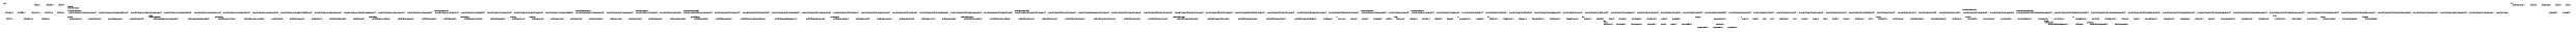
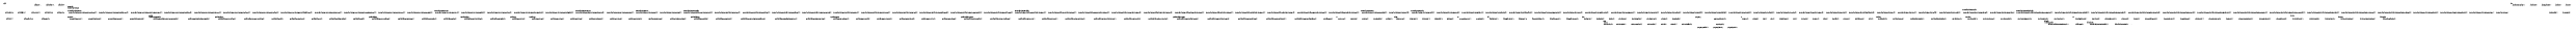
  digraph {
    node [shape=ellipse]
    n1 [label="de.monticore.lang.sd4development._util.SD4DevelopmentTypeDispatcher.java (1)" shape=note]
    n2 [label="de.monticore.lang.sd4development._auxiliary.ExpressionsBasisMillForSD4Development.java (1)" shape=note]
    n3 [label="de.monticore.lang.sd4development._auxiliary.OCLExpressionsMillForSD4Development.java (1)" shape=note]
    n4 [label="de.monticore.lang.sd4development._auxiliary.MCBasicsMillForSD4Development.java (1)" shape=note]
    n5 [label="de.monticore.lang.sd4development._auxiliary.MCLiteralsBasisMillForSD4Development.java (1)" shape=note]
    n6 [label="de.monticore.lang.sd4development._auxiliary.SDBasisMillForSD4Development.java (1)" shape=note]
    n7 [label="de.monticore.lang.sd4development._auxiliary.MCBasicTypesMillForSD4Development.java (1)" shape=note]
    n8 [label="de.monticore.lang.sd4development._auxiliary.BasicSymbolsMillForSD4Development.java (1)" shape=note]
    n9 [label="de.monticore.lang.sd4development._auxiliary.UMLStereotypeMillForSD4Development.java (1)" shape=note]
    n10 [label="de.monticore.lang.sd4development._auxiliary.CommonExpressionsMillForSD4Development.java (1)" shape=note]
    n11 [label="de.monticore.lang.sd4development._auxiliary.OOSymbolsMillForSD4Development.java (1)" shape=note]
    n12 [label="de.monticore.lang.sd4development._auxiliary.MCCommonLiteralsMillForSD4Development.java (1)" shape=note]
    n13 [label="de.monticore.lang.sd4development._symboltable.SD4DevelopmentGlobalScopeTOP.java (1)" shape=note]
    n14 [label="de.monticore.lang.sd4development._symboltable.SD4DevelopmentScopesGenitorDelegator.java (1)" shape=note]
    n15 [label="de.monticore.lang.sd4development._symboltable.SD4DevelopmentArtifactScopeTOP.java (1)" shape=note]
    n16 [label="de.monticore.lang.sd4development._symboltable.ISD4DevelopmentArtifactScope.java (1)" shape=note]
    n17 [label="de.monticore.lang.sd4development._symboltable.ISD4DevelopmentGlobalScope.java (1)" shape=note]
    n18 [label="de.monticore.lang.sd4development._symboltable.ISD4DevelopmentScope.java (1)" shape=note]
    n19 [label="de.monticore.lang.sd4development._symboltable.SD4DevelopmentScope.java (1)" shape=note]
    n20 [label="de.monticore.lang.sd4development._symboltable.SD4DevelopmentSymbols2JsonTOP.java (1)" shape=note]
    n21 [label="de.monticore.lang.sd4development._symboltable.SD4DevelopmentDeSer.java (1)" shape=note]
    n22 [label="de.monticore.lang.sd4development._symboltable.ICommonSD4DevelopmentSymbol.java (1)" shape=note]
    n23 [label="de.monticore.lang.sd4development._symboltable.SD4DevelopmentScopesGenitorTOP.java (1)" shape=note]
    n24 [label="de.monticore.lang.sd4development._parser._auxiliary.SD4DevelopmentParserInfoForMCBasicTypes.java (1)" shape=note]
    n25 [label="de.monticore.lang.sd4development._parser._auxiliary.SD4DevelopmentParserInfoForUMLStereotype.java (1)" shape=note]
    n26 [label="de.monticore.lang.sd4development._parser._auxiliary.SD4DevelopmentParserInfoForSDBasis.java (1)" shape=note]
    n27 [label="de.monticore.lang.sd4development._parser._auxiliary.SD4DevelopmentParserInfoForMCCommonLiterals.java (1)" shape=note]
    n28 [label="de.monticore.lang.sd4development._parser._auxiliary.SD4DevelopmentParserInfoForOCLExpressions.java (1)" shape=note]
    n29 [label="de.monticore.lang.sd4development._parser._auxiliary.SD4DevelopmentParserInfoForBasicSymbols.java (1)" shape=note]
    n30 [label="de.monticore.lang.sd4development._parser._auxiliary.SD4DevelopmentParserInfoForOOSymbols.java (1)" shape=note]
    n31 [label="de.monticore.lang.sd4development._parser._auxiliary.SD4DevelopmentParserInfoForMCBasics.java (1)" shape=note]
    n32 [label="de.monticore.lang.sd4development._parser._auxiliary.SD4DevelopmentParserInfoForExpressionsBasis.java (1)" shape=note]
    n33 [label="de.monticore.lang.sd4development._parser._auxiliary.SD4DevelopmentParserInfoForMCLiteralsBasis.java (1)" shape=note]
    n34 [label="de.monticore.lang.sd4development._parser._auxiliary.SD4DevelopmentParserInfoForCommonExpressions.java (1)" shape=note]
    n35 [label="de.monticore.lang.sd4development._parser.SD4DevelopmentAntlrParser.g4 (1)" shape=note]
    n36 [label="de.monticore.lang.sd4development._parser.SD4DevelopmentAntlrLexer.g4 (1)" shape=note]
    n37 [label="de.monticore.lang.sd4development._parser.SD4DevelopmentParserTOP.java (1)" shape=note]
    n38 [label="de.monticore.lang.sd4development._parser.EmptySD4DevelopmentParserInfo.java (1)" shape=note]
    n39 [label="de.monticore.lang.sd4development._parser.SD4DevelopmentParserInfo.java (1)" shape=note]
    n40 [label="de.monticore.lang.sd4development._od.SD4Development2OD.java (1)" shape=note]
    n41 [label="de.monticore.lang.sd4development._prettyprint.SD4DevelopmentPrettyPrinter.java (1)" shape=note]
    n42 [label="de.monticore.lang.sd4development._prettyprint.SD4DevelopmentFullPrettyPrinter.java (1)" shape=note]
    n43 [label="de.monticore.lang.sd4development._visitor.SD4DevelopmentTraverser.java (1)" shape=note]
    n44 [label="de.monticore.lang.sd4development._visitor.SD4DevelopmentHandler.java (1)" shape=note]
    n45 [label="de.monticore.lang.sd4development._visitor.SD4DevelopmentInheritanceHandler.java (1)" shape=note]
    n46 [label="de.monticore.lang.sd4development._visitor.SD4DevelopmentTraverserImplementation.java (1)" shape=note]
    n47 [label="de.monticore.lang.sd4development._visitor.SD4DevelopmentVisitor2.java (1)" shape=note]
    n48 [label="de.monticore.lang.sd4development._cocos.SD4DevelopmentASTSDNewCoCo.java (1)" shape=note]
    n49 [label="de.monticore.lang.sd4development._cocos.SD4DevelopmentASTSDIncompleteExpressionCoCo.java (1)" shape=note]
    n50 [label="de.monticore.lang.sd4development._cocos.SD4DevelopmentASTSDReturnCoCo.java (1)" shape=note]
    n51 [label="de.monticore.lang.sd4development._cocos.SD4DevelopmentASTSDVariableDeclarationCoCo.java (1)" shape=note]
    n52 [label="de.monticore.lang.sd4development._cocos.SD4DevelopmentASTSDCallCoCo.java (1)" shape=note]
    n53 [label="de.monticore.lang.sd4development._cocos.SD4DevelopmentASTSDClassCoCo.java (1)" shape=note]
    n54 [label="de.monticore.lang.sd4development._cocos.SD4DevelopmentASTSDThrowCoCo.java (1)" shape=note]
    n55 [label="de.monticore.lang.sd4development._cocos.SD4DevelopmentASTSDEndCallCoCo.java (1)" shape=note]
    n56 [label="de.monticore.lang.sd4development._cocos.SD4DevelopmentASTSD4DevelopmentNodeCoCo.java (1)" shape=note]
    n57 [label="de.monticore.lang.sd4development._cocos.SD4DevelopmentASTSDEndCallArrowCoCo.java (1)" shape=note]
    n58 [label="de.monticore.lang.sd4development._cocos.SD4DevelopmentCoCoChecker.java (1)" shape=note]
    n59 [label="de.monticore.lang.sd4development._cocos.SD4DevelopmentASTSDConditionCoCo.java (1)" shape=note]
    n60 [label="de.monticore.lang.sd4development._ast.ASTSDThrowBuilder.java (1)" shape=note]
    n61 [label="de.monticore.lang.sd4development._ast.ASTSDCall.java (1)" shape=note]
    n62 [label="de.monticore.lang.sd4development._ast.ASTSDThrow.java (1)" shape=note]
    n63 [label="de.monticore.lang.sd4development._ast.ASTSDNew.java (1)" shape=note]
    n64 [label="de.monticore.lang.sd4development._ast.ASTSDVariableDeclarationBuilder.java (1)" shape=note]
    n65 [label="de.monticore.lang.sd4development._ast.ASTSDNewBuilder.java (1)" shape=note]
    n66 [label="de.monticore.lang.sd4development._ast.ASTSD4DevelopmentNode.java (1)" shape=note]
    n67 [label="de.monticore.lang.sd4development._ast.ASTConstantsSD4Development.java (1)" shape=note]
    n68 [label="de.monticore.lang.sd4development._ast.ASTSDCondition.java (1)" shape=note]
    n69 [label="de.monticore.lang.sd4development._ast.ASTSDCallBuilder.java (1)" shape=note]
    n70 [label="de.monticore.lang.sd4development._ast.ASTSDConditionBuilder.java (1)" shape=note]
    n71 [label="de.monticore.lang.sd4development._ast.ASTSDEndCallBuilder.java (1)" shape=note]
    n72 [label="de.monticore.lang.sd4development._ast.ASTSDEndCall.java (1)" shape=note]
    n73 [label="de.monticore.lang.sd4development._ast.ASTSDClassTOP.java (1)" shape=note]
    n74 [label="de.monticore.lang.sd4development._ast.ASTSDReturnBuilder.java (1)" shape=note]
    n75 [label="de.monticore.lang.sd4development._ast.ASTSDIncompleteExpression.java (1)" shape=note]
    n76 [label="de.monticore.lang.sd4development._ast.ASTSDEndCallArrowBuilder.java (1)" shape=note]
    n77 [label="de.monticore.lang.sd4development._ast.ASTSDReturn.java (1)" shape=note]
    n78 [label="de.monticore.lang.sd4development._ast.ASTSDIncompleteExpressionBuilder.java (1)" shape=note]
    n79 [label="de.monticore.lang.sd4development._ast.SD4DevelopmentLiterals.java (1)" shape=note]
    n80 [label="de.monticore.lang.sd4development._ast.ASTSDVariableDeclaration.java (1)" shape=note]
    n81 [label="de.monticore.lang.sd4development._ast.ASTSDClassBuilder.java (1)" shape=note]
    n82 [label="de.monticore.lang.sd4development._ast.ASTSDEndCallArrow.java (1)" shape=note]
    n83 [label="de.monticore.lang.sd4development.SD4DevelopmentMill.java (1)" shape=note]
    n84 [label="de.monticore.lang.sd4development.SD4DevelopmentToolTOP.java (1)" shape=note]
    n85 [label="de.monticore.lang.SD4Development (1)" shape=box3d]
    n86 [label="data.DeepEqualsWithComments.ftl (8)"]
    n87 [label="data.EqualsWithComments.ftl (10)"]
    n88 [label="data.DeepCloneWithParameters.ftl (10)"]
    n89 [label="data.AcceptSuper.ftl (156)"]
    n90 [label="data.DeepEqualsWithOrder.ftl (8)"]
    n91 [label="data.EqualAttributes.ftl (10)"]
    n92 [label="cd2java.Constructor.ftl (42)"]
    n93 [label="cd2java.Attribute.ftl (230)"]
    n94 [label="cd2java.Package.ftl (69)"]
    n95 [label="cd2java.Class.ftl (49)"]
    n96 [label="cd2java.Interface.ftl (19)"]
    n97 [label="cd2java.Annotations.ftl (2825)"]
    n98 [label="cd2java.EmptyBody.ftl (76)"]
    n99 [label="cd2java.Method.ftl (2553)"]
    n100 [label="cd2java.Imports.ftl (68)"]
    n101 [label="cd2java.Value.ftl (144)"]
    n102 [label="cd2java.Enum.ftl (1)"]
    n103 [label="_parser.CreateReader.ftl (1)"]
    n104 [label="_parser.Create.ftl (1)"]
    n105 [label="_parser.ParseRuleString.ftl (84)"]
    n106 [label="_parser.ParseRuleReader.ftl (84)"]
    n107 [label="_parser.ParseString.ftl (1)"]
    n108 [label="_parser.Parse.ftl (1)"]
    n109 [label="_parser.ParseReader.ftl (1)"]
    n110 [label="_parser.ParseRule.ftl (84)"]
    n111 [label="methods.opt.Set4Opt.ftl (27)" shape=note]
    n112 [label="methods.opt.IsPresent4Opt.ftl (34)"]
    n113 [label="methods.opt.SetAbsent.ftl (27)"]
    n114 [label="methods.opt.Get4Opt.ftl (34)"]
    n115 [label="methods.Set.ftl (67)"]
    n116 [label="methods.Get.ftl (84)"]
    n117 [label="methods.MethodDelegate.ftl (32)"]
    n118 [label="_prettyprinter.pp.HandleMethod.ftl (10)"]
    n119 [label="_prettyprinter.pp.Alt.ftl (15)"]
    n120 [label="_prettyprinter.pp.Tokens.ftl (3)"]
    n121 [label="_prettyprinter.pp.Block.ftl (12)"]
    n122 [label="_prettyprinter.pp.Terminal.ftl (19)"]
    n123 [label="_prettyprinter.full.FPPTraverserInit.ftl (1)"]
    n124 [label="_prettyprinter.full.FullPrettyPrintMethod.ftl (1)"]
    n125 [label="_prettyprinter.full.FPPSetPrintComments.ftl (1)"]
    n126 [label="_prettyprinter.full.FPPConstructor.ftl (1)"]
    n127 [label="_cli.Main.ftl (1)"]
    n128 [label="_cli.AddStandardOptions.ftl (1)"]
    n129 [label="_cli.PrintVersion.ftl (1)"]
    n130 [label="_cli.SymbolTable.ftl (1)"]
    n131 [label="_cli.Parser.ftl (1)"]
    n132 [label="_cli.PrettyPrint.ftl (1)"]
    n133 [label="_cli.StoreSymbols.ftl (1)"]
    n134 [label="_cli.Init.ftl (1)"]
    n135 [label="_cli.AddAdditionalOptions.ftl (1)"]
    n136 [label="_cli.Run.ftl (1)"]
    n137 [label="_cli.Print.ftl (1)"]
    n138 [label="_cli.PrintHelp.ftl (1)"]
    n139 [label="_cli.InitOptions.ftl (1)"]
    n140 [label="_visitor.handler.Traverse.ftl (10)"]
    n141 [label="_visitor.handler.HandleSymTabInheritance.ftl (3)"]
    n142 [label="_visitor.handler.HandleASTInheritance.ftl (11)"]
    n143 [label="_visitor.handler.TraverseScope.ftl (1)"]
    n144 [label="_visitor.handler.Handle.ftl (15)"]
    n145 [label="_visitor.traverser.Traverse.ftl (10)"]
    n146 [label="_visitor.traverser.AddVisitor.ftl (13)"]
    n147 [label="_visitor.traverser.DelegatingMethods.ftl (30)"]
    n148 [label="_visitor.traverser.SetHandler.ftl (12)"]
    n149 [label="_visitor.traverser.TraverseScope.ftl (1)"]
    n150 [label="_visitor.traverser.Handle.ftl (15)"]
    n151 [label="_ast.ast_class.builder.ASTCNodeInit.ftl (20)"]
    n152 [label="_ast.ast_class.builder.ASTCNodeMethodDelegate.ftl (340)"]
    n153 [label="_ast.ast_class.symboltable.InheritedSetEnclosingScope.ftl (110)"]
    n154 [label="_ast.ast_class.Accept.ftl (12)"]
    n155 [label="mill.ProtectedParserMethod.ftl (1)"]
    n156 [label="mill.PrettyPrintBuilderMethod.ftl (1)"]
    n157 [label="mill.PrettyPrintProtectedBuilderMethod.ftl (1)"]
    n158 [label="mill.ResetMethod.ftl (1)"]
+   n159 [label="mill.ProtectedMethodForSuper.ftl (55)"]
    n160 [label="mill.BuilderMethod.ftl (19)"]
    n161 [label="mill.TypeDispatcherGetter.ftl (1)"]
    n162 [label="mill.ProtectedBuilderMethod.ftl (14)"]
    n163 [label="mill.ProtectedGlobalScopeMethod.ftl (1)"]
    n164 [label="mill.InitMethod.ftl (1)"]
    n165 [label="mill.InitMeMethod.ftl (1)"]
    n166 [label="mill.BuilderDelegatorMethod.ftl (73)"]
    n167 [label="mill.GetMillMethod.ftl (1)"]
    n168 [label="mill.InheritanceHandlerMethod.ftl (1)"]
    n169 [label="_ast.builder.opt.SetAbsent4ASTBuilderOpt.ftl (7)"]
    n170 [label="_ast.builder.opt.Set4ASTBuilderOpt.ftl (7)"]
    n171 [label="_ast.builder.BuildMethod.ftl (20)"]
    n172 [label="_ast.builder.Set4ASTBuilder.ftl (15)"]
    n173 [label="_ast.builder.IsValidMethod.ftl (10)"]
    n174 [label="_ast.ast_constants.GetAllLanguages.ftl (1)"]
    n175 [label="_symboltable.serialization.scopeDeSer.DeserializeArtifactScope.ftl (1)"]
    n176 [label="_symboltable.serialization.scopeDeSer.DeserializeSymbols.ftl (1)"]
    n177 [label="_symboltable.serialization.scopeDeSer.DeserializeScope.ftl (1)"]
    n178 [label="_symboltable.serialization.scopeDeSer.SerializeS2J4ScopeDeSer.ftl (1)"]
    n179 [label="_symboltable.serialization.scopeDeSer.SerializeAS4ScopeDeSer.ftl (1)"]
    n180 [label="_symboltable.serialization.symbols2Json.VisitScope4STP.ftl (1)"]
    n181 [label="_symboltable.serialization.symbols2Json.Load2.ftl (3)"]
    n182 [label="_symboltable.serialization.symbols2Json.Serialize4Symbols2Json.ftl (2)"]
    n183 [label="_symboltable.serialization.symbols2Json.EndVisit4Scope.ftl (2)"]
    n184 [label="_symboltable.serialization.symbols2Json.Init.ftl (1)"]
    n185 [label="_symboltable.serialization.symbols2Json.Store.ftl (1)"]
    n186 [label="_symboltable.serialization.symbols2Json.VisitArtifactScope.ftl (1)"]
    n187 [label="_symboltable.serialization.symbols2Json.Deserialize.ftl (1)"]
    n188 [label="_symboltable.artifactscope.SetEnclosingScope.ftl (1)"]
    n189 [label="_symboltable.artifactscope.GetName.ftl (1)"]
    n190 [label="_symboltable.artifactscope.ConstructorArtifactScope.ftl (1)"]
    n191 [label="_symboltable.artifactscope.IsPresentName.ftl (1)"]
    n192 [label="_symboltable.scopesgenitor.CreateScope.ftl (1)"]
    n193 [label="_symboltable.scopesgenitor.Visit4SSC.ftl (2)"]
    n194 [label="_symboltable.scopesgenitor.EndVisitSymbol.ftl (2)"]
    n195 [label="_symboltable.scopesgenitor.VisitNoSymbol.ftl (8)"]
    n196 [label="_symboltable.scopesgenitor.PutOnStack.ftl (1)"]
    n197 [label="_symboltable.scopesgenitor.CreateFromAST.ftl (1)"]
    n198 [label="_symboltable.iartifactscope.CheckIfContinueAsSubScope.ftl (1)"]
    n199 [label="_symboltable.iartifactscope.GetRemainingNameForResolveDown.ftl (1)"]
    n200 [label="_symboltable.iartifactscope.ContinueWithEnclosingScope4ArtifactScope.ftl (8)"]
    n201 [label="_symboltable.iartifactscope.GetTopLevelSymbol.ftl (1)"]
    n202 [label="_symboltable.iartifactscope.GetFullName.ftl (1)"]
    n203 [label="_symboltable.scope.SetSpanningSymbolAbsent.ftl (1)"]
    n204 [label="_symboltable.scope.SetEnclosingScope.ftl (1)"]
    n205 [label="_symboltable.scope.ResolveSubKinds.ftl (8)"]
    n206 [label="_symboltable.scope.SetSubScopes.ftl (1)"]
    n207 [label="_symboltable.scope.SetSpanningSymbol.ftl (1)"]
    n208 [label="_symboltable.scope.AddSubScope.ftl (1)"]
    n209 [label="_symboltable.scope.RemoveSubScope.ftl (1)"]
    n210 [label="_symboltable.scope.GetSubScopes.ftl (1)"]
    n211 [label="_symboltable.globalscope.ZeroArgsConstructorGlobalScope.ftl (1)"]
    n212 [label="_symboltable.globalscope.LoadFileForModelName.ftl (1)"]
    n213 [label="_symboltable.globalscope.Init.ftl (1)"]
    n214 [label="_symboltable.globalscope.GetSymbols2Json.ftl (1)"]
    n215 [label="_symboltable.globalscope.Load.ftl (8)"]
    n216 [label="_symboltable.globalscope.Clear.ftl (1)"]
    n217 [label="_symboltable.globalscope.ConstructorGlobalScope.ftl (1)"]
    n218 [label="_symboltable.iscope.GetSymbolSize.ftl (1)"]
    n219 [label="_symboltable.iglobalscope.ResolveAdapted.ftl (8)"]
    n220 [label="_symboltable.iglobalscope.ResolveMany4GlobalScope.ftl (8)"]
    n221 [label="_symboltable.scopesgenitordelegator.CreateFromASTDelegator.ftl (1)"]
    n222 [label="_symboltable.scopesgenitordelegator.ConstructorScopesGenitorDelegator.ftl (1)"]
    n223 [label="_symboltable.AcceptTop.ftl (1)"]
    n224 [label="parser.Parser.ftl (1)"]
    n225 [label="parser.Lexer.ftl (1)"]
    n226 [label="parser.EmptyParserInfo.ftl (1)"]
    n227 [label="parser.ParserHeader.ftl (1)"]
    n228 [label="parser.LexerMember.ftl (1)"]
    n229 [label="parser.ParserInfoForSuperLang.ftl (11)"]
    n230 [label="parser.ParserInfo.ftl (1)"]
    n231 [label="_od.PrintObject.ftl (1)"]
    n232 [label="_od.PrintAttribute.ftl (1)"]
    n233 [label="_od.ConstructorOD.ftl (1)"]
    n234 [label="_od.HandleOD.ftl (10)" shape=note]
    n235 [label="_od.PrintObjectDiagram.ftl (1)"]
    n236 [label="dispatcher.IsAST.ftl (140)"]
    n237 [label="dispatcher.Constructor.ftl (1)"]
    n238 [label="dispatcher.AsAST.ftl (140)"]
    n239 [label="dispatcher.Reset.ftl (1)"]
    n240 [label="dispatcher.Handle.ftl (15)"]
    n241 [label="_cocos.CoCoCheckerConstructor.ftl (1)"]
    n242 [label="_cocos.AddChecker.ftl (12)"]
    subgraph cluster_1 {
      label="de.monticore.lang"
      labeljust=l
      n85
      subgraph cluster_2 {
        label="de.monticore.lang.sd4development"
        labeljust=l
        n83
        n84
        subgraph cluster_3 {
          label="de.monticore.lang.sd4development._util"
          labeljust=l
          n1
        }
        subgraph cluster_4 {
          label="de.monticore.lang.sd4development._auxiliary"
          labeljust=l
          n2
          n3
          n4
          n5
          n6
          n7
          n8
          n9
          n10
          n11
          n12
        }
        subgraph cluster_5 {
          label="de.monticore.lang.sd4development._symboltable"
          labeljust=l
          n13
          n14
          n15
          n16
          n17
          n18
          n19
          n20
          n21
          n22
          n23
        }
        subgraph cluster_6 {
          label="de.monticore.lang.sd4development._parser"
          labeljust=l
          n35
          n36
          n37
          n38
          n39
          subgraph cluster_7 {
            label="de.monticore.lang.sd4development._parser._auxiliary"
            labeljust=l
            n24
            n25
            n26
            n27
            n28
            n29
            n30
            n31
            n32
            n33
            n34
          }
        }
        subgraph cluster_8 {
          label="de.monticore.lang.sd4development._od"
          labeljust=l
          n40
        }
        subgraph cluster_9 {
          label="de.monticore.lang.sd4development._prettyprint"
          labeljust=l
          n41
          n42
        }
        subgraph cluster_10 {
          label="de.monticore.lang.sd4development._visitor"
          labeljust=l
          n43
          n44
          n45
          n46
          n47
        }
        subgraph cluster_11 {
          label="de.monticore.lang.sd4development._cocos"
          labeljust=l
          n48
          n49
          n50
          n51
          n52
          n53
          n54
          n55
          n56
          n57
          n58
          n59
        }
        subgraph cluster_12 {
          label="de.monticore.lang.sd4development._ast"
          labeljust=l
          n60
          n61
          n62
          n63
          n64
          n65
          n66
          n67
          n68
          n69
          n70
          n71
          n72
          n73
          n74
          n75
          n76
          n77
          n78
          n79
          n80
          n81
          n82
        }
      }
    }
    subgraph cluster_13 {
      label=data
      labeljust=l
      n86
      n87
      n88
      n89
      n90
      n91
    }
    subgraph cluster_14 {
      label=cd2java
      labeljust=l
      n92
      n93
      n94
      n95
      n96
      n97
      n98
      n99
      n100
      n101
      n102
    }
    subgraph cluster_15 {
      label=_parser
      labeljust=l
      n103
      n104
      n105
      n106
      n107
      n108
      n109
      n110
    }
    subgraph cluster_16 {
      label=methods
      labeljust=l
      n115
      n116
      n117
      subgraph cluster_17 {
        label="methods.opt"
        labeljust=l
        n111
        n112
        n113
        n114
      }
    }
    subgraph cluster_18 {
      label="_prettyprinter.pp"
      labeljust=l
      n118
      n119
      n120
      n121
      n122
    }
    subgraph cluster_19 {
      label="_prettyprinter.full"
      labeljust=l
      n123
      n124
      n125
      n126
    }
    subgraph cluster_20 {
      label=_cli
      labeljust=l
      n127
      n128
      n129
      n130
      n131
      n132
      n133
      n134
      n135
      n136
      n137
      n138
      n139
    }
    subgraph cluster_21 {
      label="_visitor.handler"
      labeljust=l
      n140
      n141
      n142
      n143
      n144
    }
    subgraph cluster_22 {
      label="_visitor.traverser"
      labeljust=l
      n145
      n146
      n147
      n148
      n149
      n150
    }
    subgraph cluster_23 {
      label="_ast.ast_class"
      labeljust=l
      n154
      subgraph cluster_24 {
        label="_ast.ast_class.builder"
        labeljust=l
        n151
        n152
      }
      subgraph cluster_25 {
        label="_ast.ast_class.symboltable"
        labeljust=l
        n153
      }
    }
    subgraph cluster_26 {
      label=mill
      labeljust=l
      n155
      n156
      n157
      n158
+     n159
      n160
      n161
      n162
      n163
      n164
      n165
      n166
      n167
      n168
    }
    subgraph cluster_27 {
      label="_ast.builder"
      labeljust=l
      n171
      n172
      n173
      subgraph cluster_28 {
        label="_ast.builder.opt"
        labeljust=l
        n169
        n170
      }
    }
    subgraph cluster_29 {
      label="_ast.ast_constants"
      labeljust=l
      n174
    }
    subgraph cluster_30 {
      label=_symboltable
      labeljust=l
      n223
      subgraph cluster_31 {
        label="_symboltable.serialization.scopeDeSer"
        labeljust=l
        n175
        n176
        n177
        n178
        n179
      }
      subgraph cluster_32 {
        label="_symboltable.serialization.symbols2Json"
        labeljust=l
        n180
        n181
        n182
        n183
        n184
        n185
        n186
        n187
      }
      subgraph cluster_33 {
        label="_symboltable.artifactscope"
        labeljust=l
        n188
        n189
        n190
        n191
      }
      subgraph cluster_34 {
        label="_symboltable.scopesgenitor"
        labeljust=l
        n192
        n193
        n194
        n195
        n196
        n197
      }
      subgraph cluster_35 {
        label="_symboltable.iartifactscope"
        labeljust=l
        n198
        n199
        n200
        n201
        n202
      }
      subgraph cluster_36 {
        label="_symboltable.scope"
        labeljust=l
        n203
        n204
        n205
        n206
        n207
        n208
        n209
        n210
      }
      subgraph cluster_37 {
        label="_symboltable.globalscope"
        labeljust=l
        n211
        n212
        n213
        n214
        n215
        n216
        n217
      }
      subgraph cluster_38 {
        label="_symboltable.iscope"
        labeljust=l
        n218
      }
      subgraph cluster_39 {
        label="_symboltable.iglobalscope"
        labeljust=l
        n219
        n220
      }
      subgraph cluster_40 {
        label="_symboltable.scopesgenitordelegator"
        labeljust=l
        n221
        n222
      }
    }
    subgraph cluster_41 {
      label=parser
      labeljust=l
      n224
      n225
      n226
      n227
      n228
      n229
      n230
    }
    subgraph cluster_42 {
      label=_od
      labeljust=l
      n231
      n232
      n233
      n234
      n235
    }
    subgraph cluster_43 {
      label=dispatcher
      labeljust=l
      n236
      n237
      n238
      n239
      n240
    }
    subgraph cluster_44 {
      label=_cocos
      labeljust=l
      n241
      n242
    }
    n85 -> n95
    n85 -> n96
    n85 -> n102
    n85 -> n224
    n85 -> n225
    n85 -> n226
    n85 -> n229
    n85 -> n230
    n92 -> n98
    n92 -> n126
    n92 -> n190
    n92 -> n211
    n92 -> n217
    n92 -> n222
    n92 -> n233
    n92 -> n237
    n92 -> n241
    n93 -> n97
    n93 -> n101
    n95 -> n1
    n95 -> n2
    n95 -> n3
    n95 -> n4
    n95 -> n5
    n95 -> n6
    n95 -> n7
    n95 -> n8
    n95 -> n9
    n95 -> n10
    n95 -> n11
    n95 -> n12
    n95 -> n13
    n95 -> n14
    n95 -> n15
    n95 -> n19
    n95 -> n20
    n95 -> n21
    n95 -> n23
    n95 -> n37
    n95 -> n40
    n95 -> n41
    n95 -> n42
    n95 -> n45
    n95 -> n46
    n95 -> n58
    n95 -> n60
    n95 -> n61
    n95 -> n62
    n95 -> n63
    n95 -> n64
    n95 -> n65
    n95 -> n67
    n95 -> n68
    n95 -> n69
    n95 -> n70
    n95 -> n71
    n95 -> n72
    n95 -> n73
    n95 -> n74
    n95 -> n75
    n95 -> n76
    n95 -> n77
    n95 -> n78
    n95 -> n80
    n95 -> n81
    n95 -> n82
    n95 -> n83
    n95 -> n84
    n95 -> n92
    n95 -> n93
    n95 -> n94
    n95 -> n97
    n95 -> n99
    n95 -> n100
    n96 -> n16
    n96 -> n17
    n96 -> n18
    n96 -> n22
    n96 -> n43
    n96 -> n44
    n96 -> n47
    n96 -> n48
    n96 -> n49
    n96 -> n50
    n96 -> n51
    n96 -> n52
    n96 -> n53
    n96 -> n54
    n96 -> n55
    n96 -> n56
    n96 -> n57
    n96 -> n59
    n96 -> n66
    n96 -> n94
    n96 -> n97
    n96 -> n99
    n96 -> n100
    n99 -> n86
    n99 -> n87
    n99 -> n88
    n99 -> n89
    n99 -> n90
    n99 -> n91
    n99 -> n97
    n99 -> n98
    n99 -> n103
    n99 -> n104
    n99 -> n105
    n99 -> n106
    n99 -> n107
    n99 -> n108
    n99 -> n109
    n99 -> n110
    n99 -> n111
    n99 -> n112
    n99 -> n113
    n99 -> n114
    n99 -> n115
    n99 -> n116
    n99 -> n117
    n99 -> n118
    n99 -> n123
    n99 -> n124
    n99 -> n125
    n99 -> n127
    n99 -> n128
    n99 -> n129
    n99 -> n130
    n99 -> n131
    n99 -> n132
    n99 -> n133
    n99 -> n134
    n99 -> n135
    n99 -> n136
    n99 -> n137
    n99 -> n138
    n99 -> n139
    n99 -> n140
    n99 -> n141
    n99 -> n142
    n99 -> n143
    n99 -> n144
    n99 -> n145
    n99 -> n146
    n99 -> n147
    n99 -> n148
    n99 -> n149
    n99 -> n150
    n99 -> n152
    n99 -> n153
    n99 -> n154
    n99 -> n155
    n99 -> n156
    n99 -> n157
    n99 -> n158
+   n99 -> n159
    n99 -> n160
    n99 -> n161
    n99 -> n162
    n99 -> n163
    n99 -> n164
    n99 -> n165
    n99 -> n166
    n99 -> n167
    n99 -> n168
    n99 -> n169
    n99 -> n170
    n99 -> n171
    n99 -> n172
    n99 -> n173
    n99 -> n174
    n99 -> n175
    n99 -> n176
    n99 -> n177
    n99 -> n178
    n99 -> n179
    n99 -> n180
    n99 -> n181
    n99 -> n182
    n99 -> n183
    n99 -> n184
    n99 -> n185
    n99 -> n186
    n99 -> n187
    n99 -> n188
    n99 -> n189
    n99 -> n191
    n99 -> n192
    n99 -> n193
    n99 -> n194
    n99 -> n195
    n99 -> n196
    n99 -> n197
    n99 -> n198
    n99 -> n199
    n99 -> n200
    n99 -> n201
    n99 -> n202
    n99 -> n203
    n99 -> n204
    n99 -> n205
    n99 -> n206
    n99 -> n207
    n99 -> n208
    n99 -> n209
    n99 -> n210
    n99 -> n212
    n99 -> n213
    n99 -> n214
    n99 -> n215
    n99 -> n216
    n99 -> n218
    n99 -> n219
    n99 -> n220
    n99 -> n221
    n99 -> n223
    n99 -> n231
    n99 -> n232
    n99 -> n234
    n99 -> n235
    n99 -> n236
    n99 -> n238
    n99 -> n239
    n99 -> n240
    n99 -> n242
    n102 -> n79
    n102 -> n92
    n102 -> n93
    n102 -> n94
    n102 -> n99
    n118 -> n119
    n118 -> n121
    n119 -> n120
    n119 -> n121
    n119 -> n122
    n121 -> n119
    n171 -> n151
    n203 -> n113
    n207 -> n111
    n224 -> n35
    n224 -> n227
    n225 -> n36
    n225 -> n228
    n226 -> n38
    n229 -> n24
    n229 -> n25
    n229 -> n26
    n229 -> n27
    n229 -> n28
    n229 -> n29
    n229 -> n30
    n229 -> n31
    n229 -> n32
    n229 -> n33
    n229 -> n34
    n230 -> n39
  }
